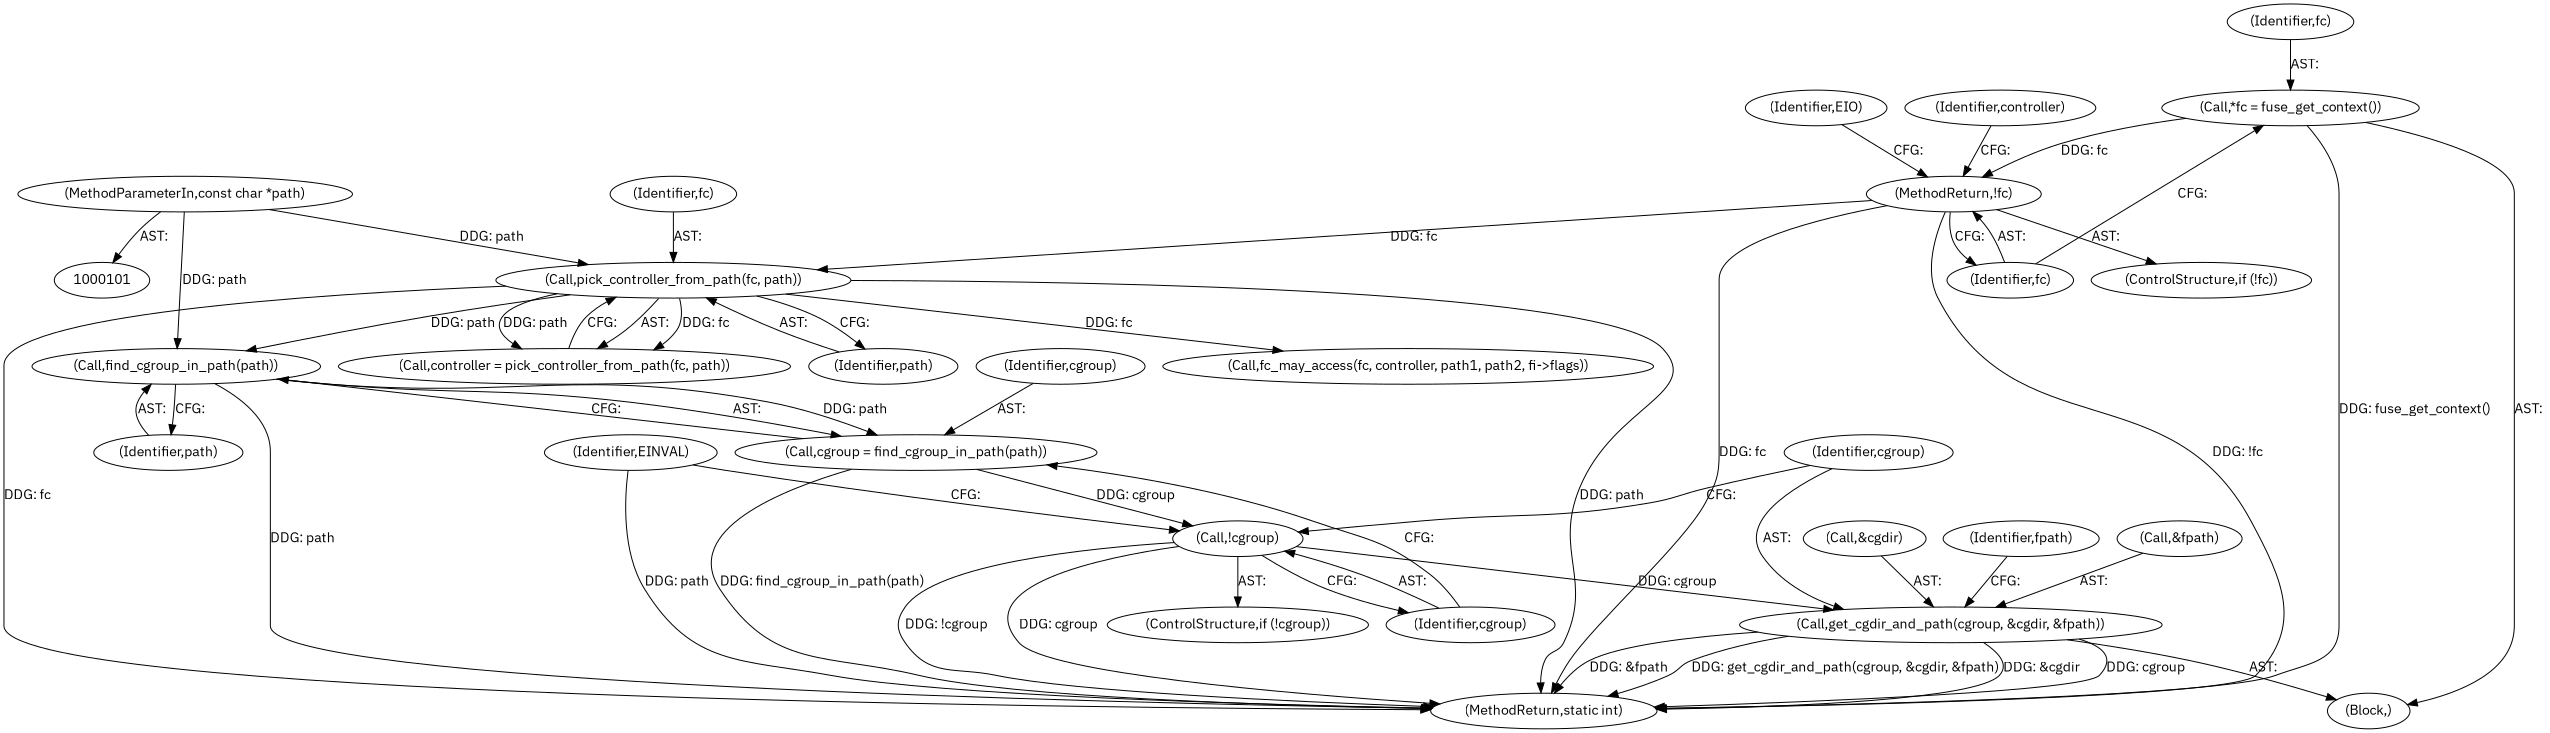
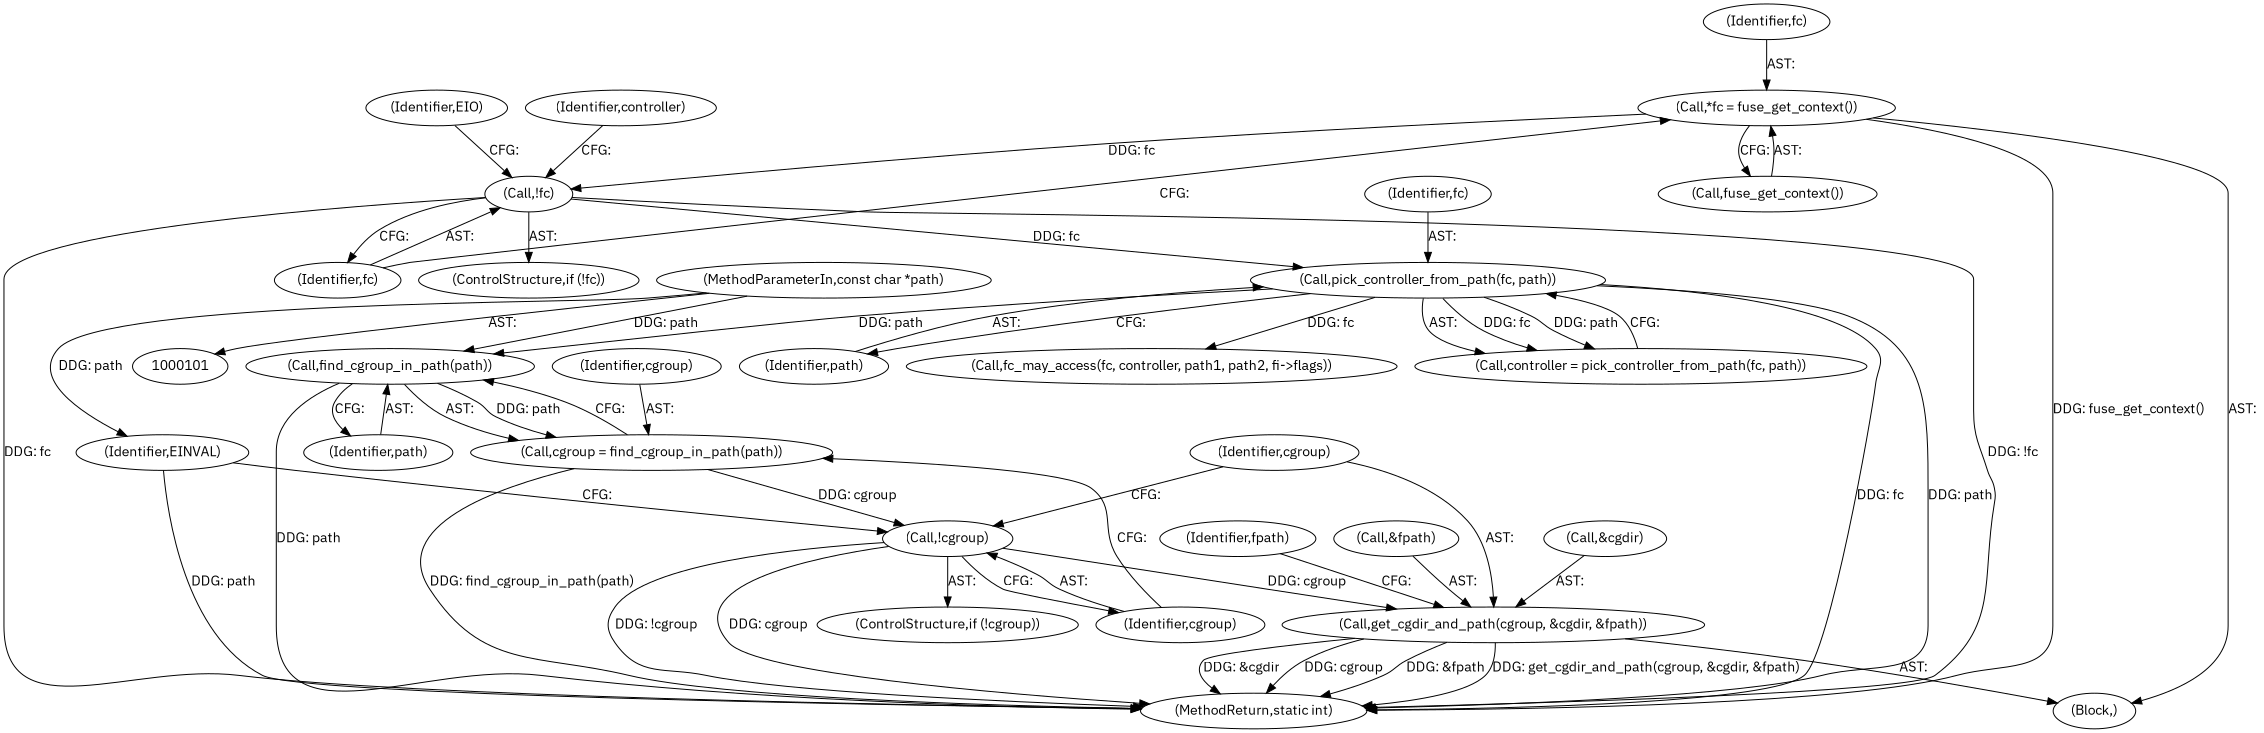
  digraph {
    fontname="IBM Plex Sans"
    node [fontname="IBM Plex Sans"]
    edge [fontname="IBM Plex Sans"]
    n1 [label="(Call,get_cgdir_and_path(cgroup, &cgdir, &fpath))"]
    n2 [label="(Block,)"]
    n3 [label="(MethodReturn,static int)"]
    n4 [label="(Call,&fpath)"]
    n5 [label="(Call,!cgroup)"]
    n6 [label="(Identifier,cgroup)"]
    n7 [label="(ControlStructure,if (!cgroup))"]
    n8 [label="(Call,cgroup = find_cgroup_in_path(path))"]
    n9 [label="(Call,find_cgroup_in_path(path))"]
    n10 [label="(Identifier,path)"]
    n11 [label="(Call,pick_controller_from_path(fc, path))"]
    n12 [label="(Call,fc_may_access(fc, controller, path1, path2, fi->flags))"]
    n13 [label="(Call,controller = pick_controller_from_path(fc, path))"]
    n14 [label="(Identifier,path)"]
-   n15 [label="(MethodReturn,!fc)"]
+   n15 [label="(Call,!fc)"]
    n16 [label="(Identifier,fc)"]
    n17 [label="(ControlStructure,if (!fc))"]
    n18 [label="(Call,*fc = fuse_get_context())"]
+   n19 [label="(Call,fuse_get_context())"]
    n20 [label="(MethodParameterIn,const char *path)"]
    1000101
    n22 [label="(Call,&cgdir)"]
    n23 [label="(Identifier,fpath)"]
    n24 [label="(Identifier,cgroup)"]
    n25 [label="(Identifier,EIO)"]
    n26 [label="(Identifier,fc)"]
    n27 [label="(Identifier,controller)"]
    n28 [label="(Identifier,EINVAL)"]
    n29 [label="(Identifier,cgroup)"]
    n30 [label="(Identifier,fc)"]
    n1 -> n2 [label="AST: "]
    n1 -> n3 [label="DDG: cgroup"]
    n1 -> n3 [label="DDG: &fpath"]
    n1 -> n3 [label="DDG: get_cgdir_and_path(cgroup, &cgdir, &fpath)"]
    n1 -> n3 [label="DDG: &cgdir"]
    n4 -> n1 [label="AST: "]
    n5 -> n1 [label="DDG: cgroup"]
    n5 -> n3 [label="DDG: !cgroup"]
    n5 -> n3 [label="DDG: cgroup"]
    n5 -> n6 [label="CFG: "]
    n5 -> n7 [label="AST: "]
    n6 -> n5 [label="AST: "]
    n6 -> n8 [label="CFG: "]
    n8 -> n3 [label="DDG: find_cgroup_in_path(path)"]
    n8 -> n5 [label="DDG: cgroup"]
    n8 -> n9 [label="CFG: "]
    n9 -> n3 [label="DDG: path"]
    n9 -> n8 [label="AST: "]
    n9 -> n8 [label="DDG: path"]
    n9 -> n10 [label="CFG: "]
    n10 -> n9 [label="AST: "]
    n11 -> n3 [label="DDG: fc"]
    n11 -> n3 [label="DDG: path"]
    n11 -> n9 [label="DDG: path"]
    n11 -> n12 [label="DDG: fc"]
    n11 -> n13 [label="AST: "]
    n11 -> n13 [label="DDG: fc"]
    n11 -> n13 [label="DDG: path"]
    n11 -> n14 [label="CFG: "]
    n13 -> n11 [label="CFG: "]
    n14 -> n11 [label="AST: "]
    n15 -> n3 [label="DDG: fc"]
    n15 -> n3 [label="DDG: !fc"]
    n15 -> n11 [label="DDG: fc"]
    n15 -> n16 [label="CFG: "]
    n15 -> n17 [label="AST: "]
    n16 -> n15 [label="AST: "]
    n16 -> n18 [label="CFG: "]
    n18 -> n2 [label="AST: "]
    n18 -> n3 [label="DDG: fuse_get_context()"]
    n18 -> n15 [label="DDG: fc"]
+   n18 -> n19 [label="CFG: "]
+   n19 -> n18 [label="AST: "]
    n20 -> n9 [label="DDG: path"]
-   n20 -> n11 [label="DDG: path"]
+   n20 -> n28 [label="DDG: path"]
    n20 -> 1000101 [label="AST: "]
    n22 -> n1 [label="AST: "]
    n23 -> n1 [label="CFG: "]
    n24 -> n1 [label="AST: "]
    n24 -> n5 [label="CFG: "]
    n25 -> n15 [label="CFG: "]
    n26 -> n11 [label="AST: "]
    n27 -> n15 [label="CFG: "]
    n28 -> n3 [label="DDG: path"]
    n28 -> n5 [label="CFG: "]
    n29 -> n8 [label="AST: "]
    n30 -> n18 [label="AST: "]
  }
